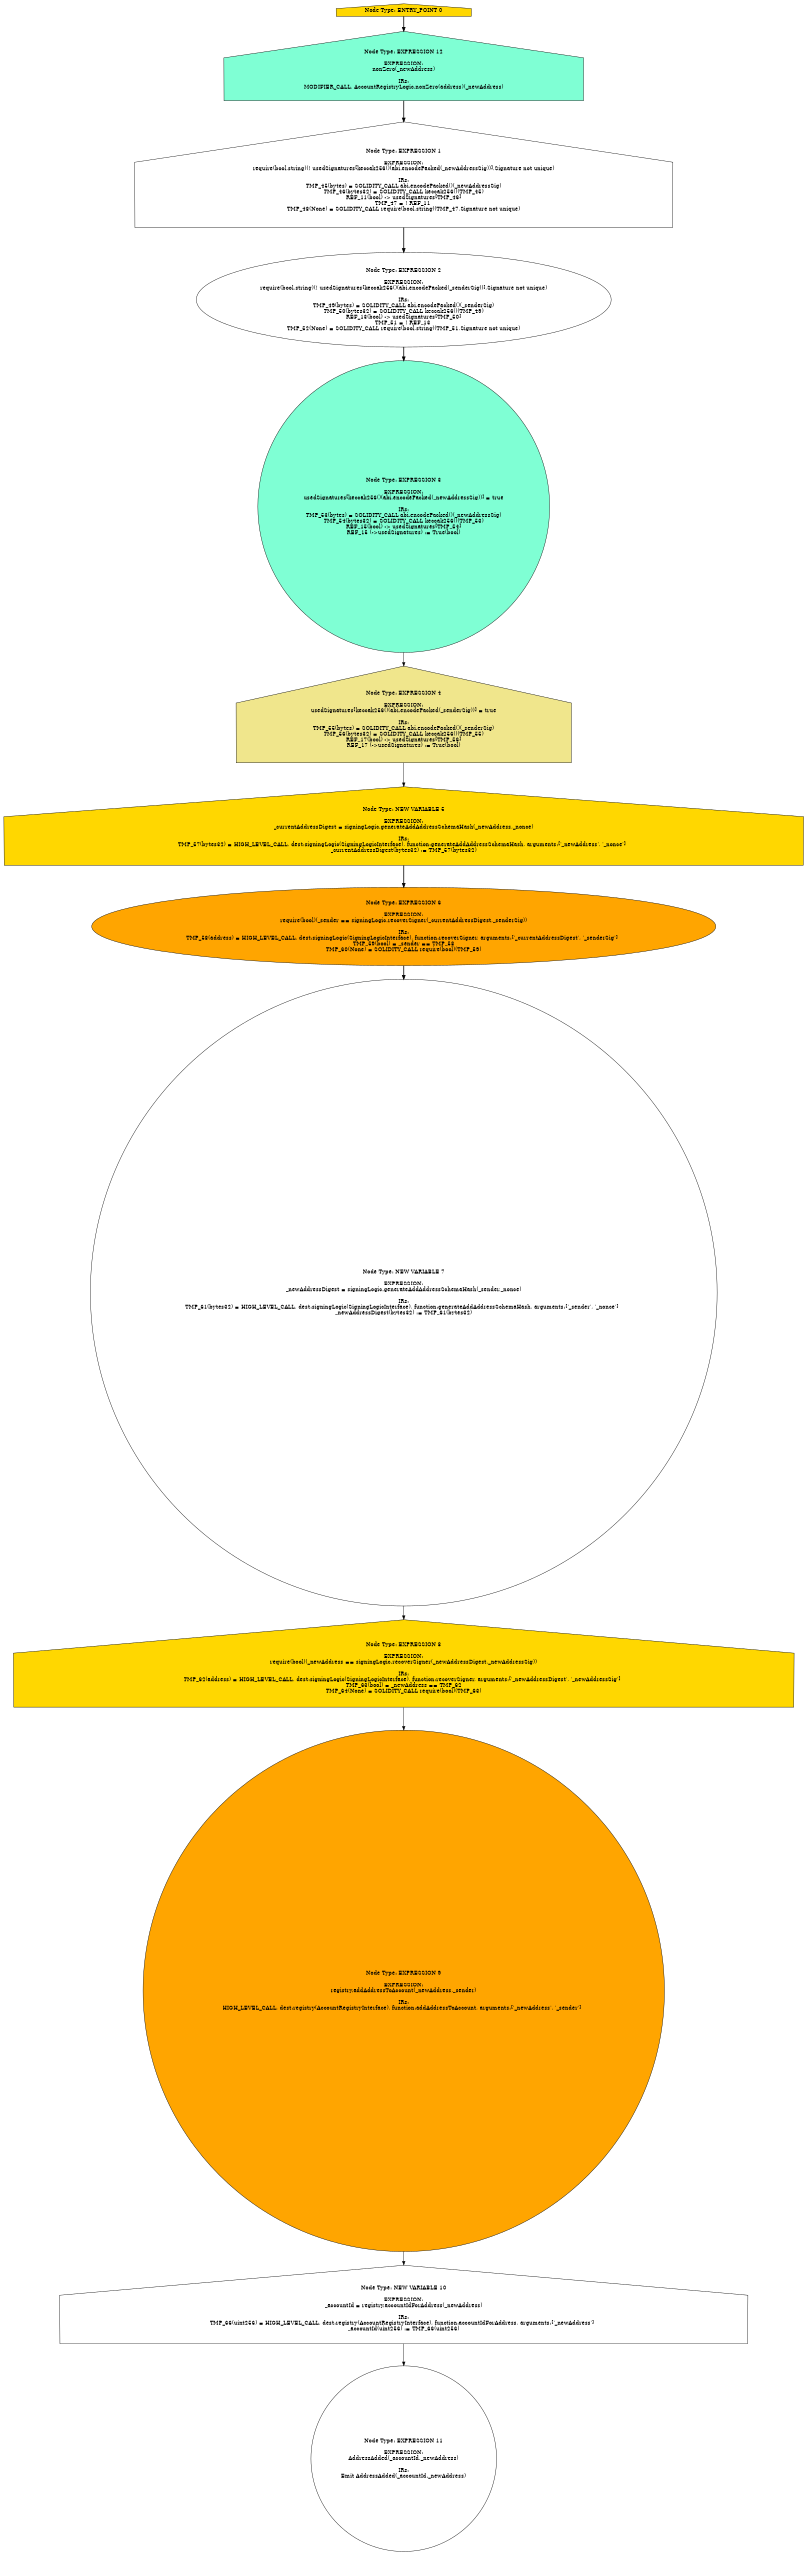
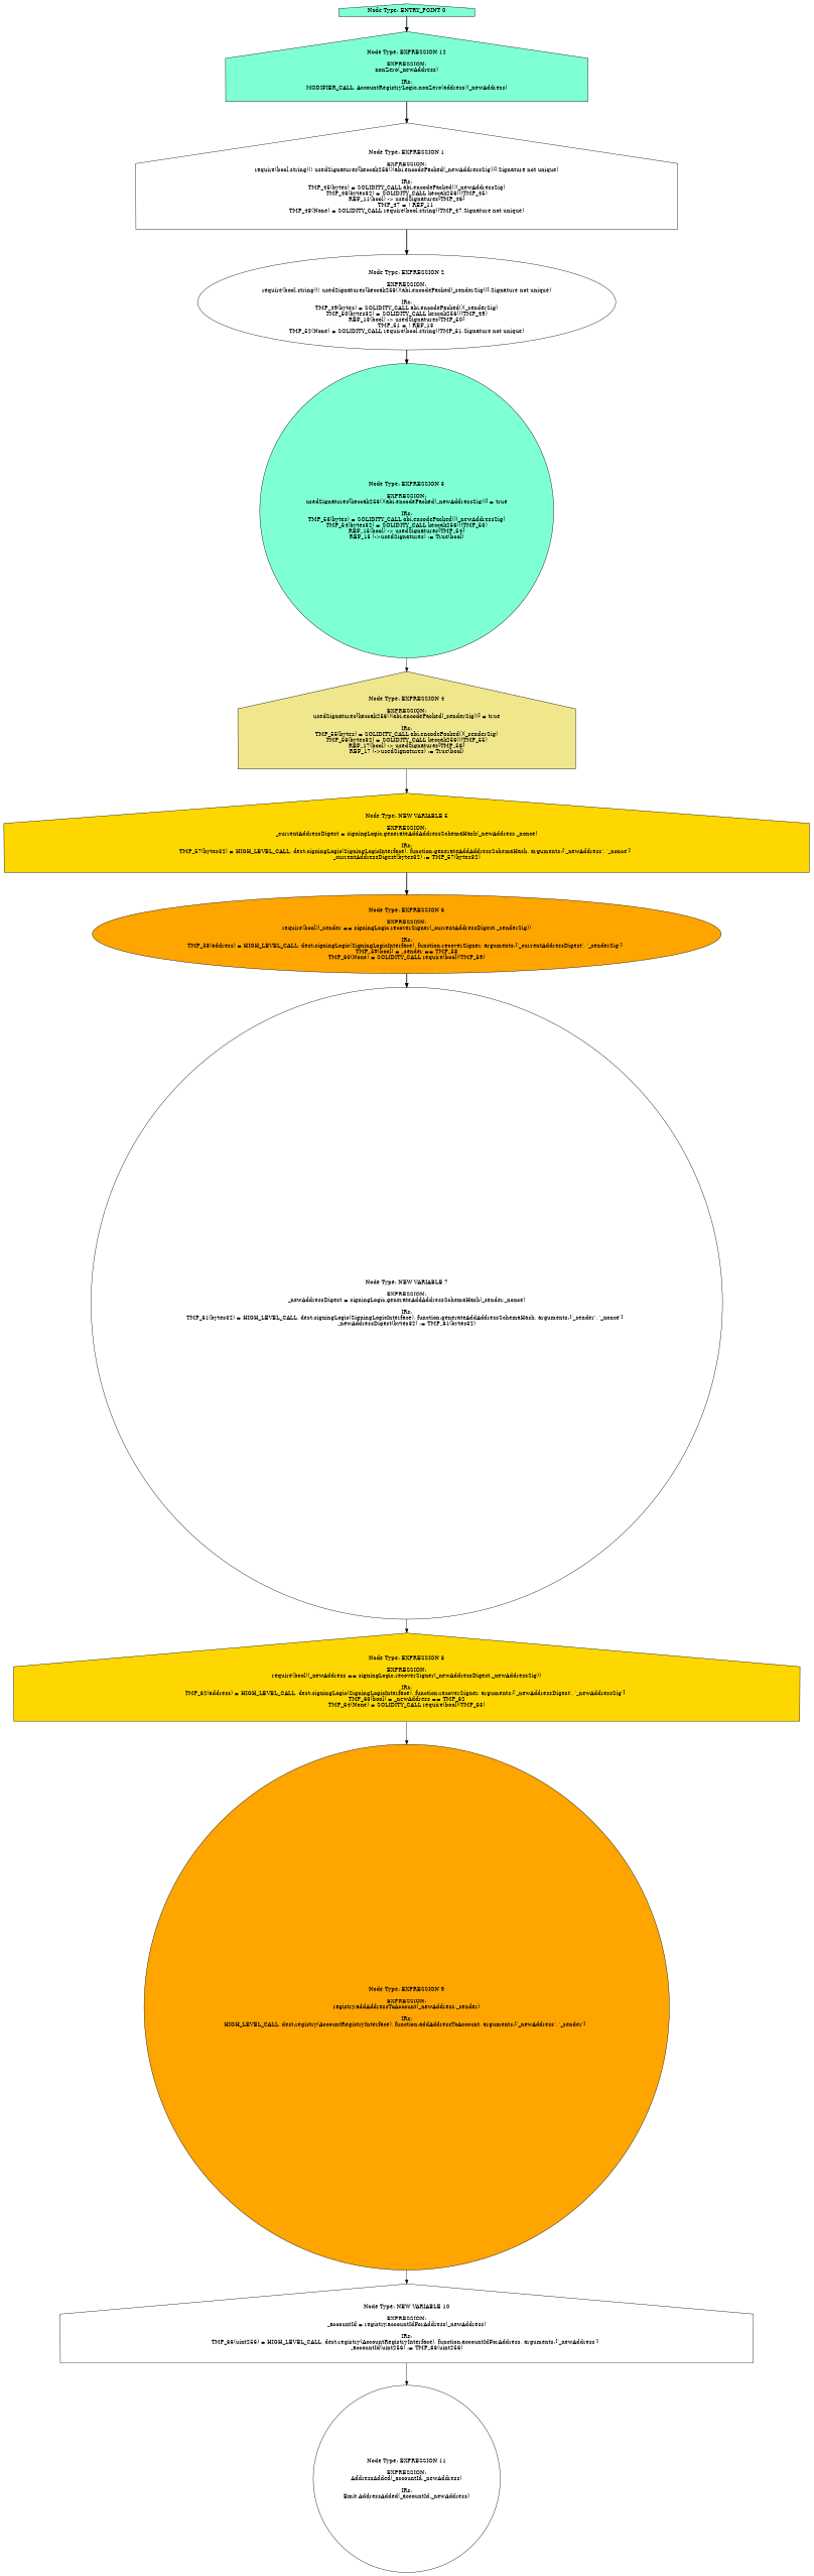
  digraph {
    node [style=filled fillcolor=white shape=house]
    edge [style=bold]
-   n1 [label="Node Type: ENTRY_POINT 0\n" fillcolor=gold]
+   n1 [label="Node Type: ENTRY_POINT 0\n" fillcolor=aquamarine]
    n2 [label="Node Type: EXPRESSION 12\n\nEXPRESSION:\nnonZero(_newAddress)\n\nIRs:\nMODIFIER_CALL, AccountRegistryLogic.nonZero(address)(_newAddress)" fillcolor=aquamarine]
    n3 [label="Node Type: EXPRESSION 1\n\nEXPRESSION:\nrequire(bool,string)(! usedSignatures[keccak256()(abi.encodePacked(_newAddressSig))],Signature not unique)\n\nIRs:\nTMP_45(bytes) = SOLIDITY_CALL abi.encodePacked()(_newAddressSig)\nTMP_46(bytes32) = SOLIDITY_CALL keccak256()(TMP_45)\nREF_11(bool) -> usedSignatures[TMP_46]\nTMP_47 = ! REF_11 \nTMP_48(None) = SOLIDITY_CALL require(bool,string)(TMP_47,Signature not unique)"]
    n4 [label="Node Type: EXPRESSION 2\n\nEXPRESSION:\nrequire(bool,string)(! usedSignatures[keccak256()(abi.encodePacked(_senderSig))],Signature not unique)\n\nIRs:\nTMP_49(bytes) = SOLIDITY_CALL abi.encodePacked()(_senderSig)\nTMP_50(bytes32) = SOLIDITY_CALL keccak256()(TMP_49)\nREF_13(bool) -> usedSignatures[TMP_50]\nTMP_51 = ! REF_13 \nTMP_52(None) = SOLIDITY_CALL require(bool,string)(TMP_51,Signature not unique)" shape=ellipse]
    n5 [label="Node Type: EXPRESSION 3\n\nEXPRESSION:\nusedSignatures[keccak256()(abi.encodePacked(_newAddressSig))] = true\n\nIRs:\nTMP_53(bytes) = SOLIDITY_CALL abi.encodePacked()(_newAddressSig)\nTMP_54(bytes32) = SOLIDITY_CALL keccak256()(TMP_53)\nREF_15(bool) -> usedSignatures[TMP_54]\nREF_15 (->usedSignatures) := True(bool)" fillcolor=aquamarine shape=circle]
    n6 [label="Node Type: EXPRESSION 4\n\nEXPRESSION:\nusedSignatures[keccak256()(abi.encodePacked(_senderSig))] = true\n\nIRs:\nTMP_55(bytes) = SOLIDITY_CALL abi.encodePacked()(_senderSig)\nTMP_56(bytes32) = SOLIDITY_CALL keccak256()(TMP_55)\nREF_17(bool) -> usedSignatures[TMP_56]\nREF_17 (->usedSignatures) := True(bool)" fillcolor=khaki]
    n7 [label="Node Type: NEW VARIABLE 5\n\nEXPRESSION:\n_currentAddressDigest = signingLogic.generateAddAddressSchemaHash(_newAddress,_nonce)\n\nIRs:\nTMP_57(bytes32) = HIGH_LEVEL_CALL, dest:signingLogic(SigningLogicInterface), function:generateAddAddressSchemaHash, arguments:['_newAddress', '_nonce']  \n_currentAddressDigest(bytes32) := TMP_57(bytes32)" fillcolor=gold]
    n8 [label="Node Type: EXPRESSION 6\n\nEXPRESSION:\nrequire(bool)(_sender == signingLogic.recoverSigner(_currentAddressDigest,_senderSig))\n\nIRs:\nTMP_58(address) = HIGH_LEVEL_CALL, dest:signingLogic(SigningLogicInterface), function:recoverSigner, arguments:['_currentAddressDigest', '_senderSig']  \nTMP_59(bool) = _sender == TMP_58\nTMP_60(None) = SOLIDITY_CALL require(bool)(TMP_59)" fillcolor=orange shape=ellipse]
    n9 [label="Node Type: NEW VARIABLE 7\n\nEXPRESSION:\n_newAddressDigest = signingLogic.generateAddAddressSchemaHash(_sender,_nonce)\n\nIRs:\nTMP_61(bytes32) = HIGH_LEVEL_CALL, dest:signingLogic(SigningLogicInterface), function:generateAddAddressSchemaHash, arguments:['_sender', '_nonce']  \n_newAddressDigest(bytes32) := TMP_61(bytes32)" shape=circle]
    n10 [label="Node Type: EXPRESSION 8\n\nEXPRESSION:\nrequire(bool)(_newAddress == signingLogic.recoverSigner(_newAddressDigest,_newAddressSig))\n\nIRs:\nTMP_62(address) = HIGH_LEVEL_CALL, dest:signingLogic(SigningLogicInterface), function:recoverSigner, arguments:['_newAddressDigest', '_newAddressSig']  \nTMP_63(bool) = _newAddress == TMP_62\nTMP_64(None) = SOLIDITY_CALL require(bool)(TMP_63)" fillcolor=gold]
    n11 [label="Node Type: EXPRESSION 9\n\nEXPRESSION:\nregistry.addAddressToAccount(_newAddress,_sender)\n\nIRs:\nHIGH_LEVEL_CALL, dest:registry(AccountRegistryInterface), function:addAddressToAccount, arguments:['_newAddress', '_sender']  " fillcolor=orange shape=circle]
    n12 [label="Node Type: NEW VARIABLE 10\n\nEXPRESSION:\n_accountId = registry.accountIdForAddress(_newAddress)\n\nIRs:\nTMP_66(uint256) = HIGH_LEVEL_CALL, dest:registry(AccountRegistryInterface), function:accountIdForAddress, arguments:['_newAddress']  \n_accountId(uint256) := TMP_66(uint256)"]
    n13 [label="Node Type: EXPRESSION 11\n\nEXPRESSION:\nAddressAdded(_accountId,_newAddress)\n\nIRs:\nEmit AddressAdded(_accountId._newAddress)" shape=circle]
    n1 -> n2
    n2 -> n3
    n3 -> n4
    n4 -> n5
    n5 -> n6 [style=solid]
    n6 -> n7 [style=solid]
    n7 -> n8
    n8 -> n9
    n9 -> n10 [style=solid]
    n10 -> n11 [style=solid]
    n11 -> n12 [style=solid]
    n12 -> n13 [style=solid]
  }
